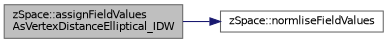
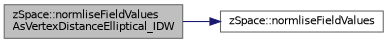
  digraph {
    rankdir=LR
    node [color=gray40 fontname=Helvetica fontsize=10 shape=record style=filled]
-   n1 [fillcolor=grey75 fontcolor=black height=0.2 label="zSpace::assignFieldValues\lAsVertexDistanceElliptical_IDW" width=0.4]
+   n1 [fillcolor=grey75 fontcolor=black height=0.2 label="zSpace::normliseFieldValues\lAsVertexDistanceElliptical_IDW" width=0.4]
    n2 [fillcolor=white height=0.2 label="zSpace::normliseFieldValues" width=0.4]
    n1 -> n2 [color=midnightblue fontname=Helvetica fontsize=10 labelfontname=Helvetica labelfontsize=10 style=solid]
  }
